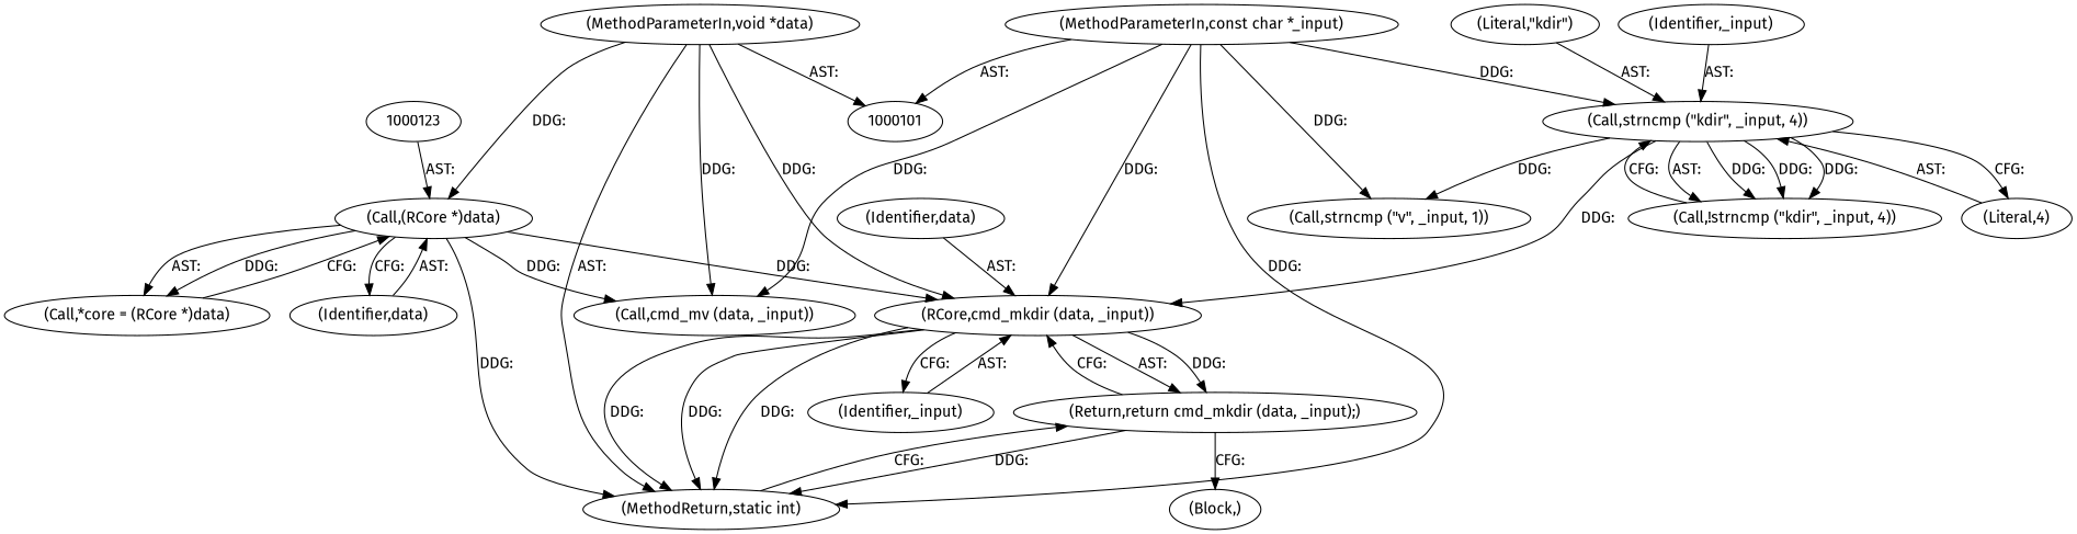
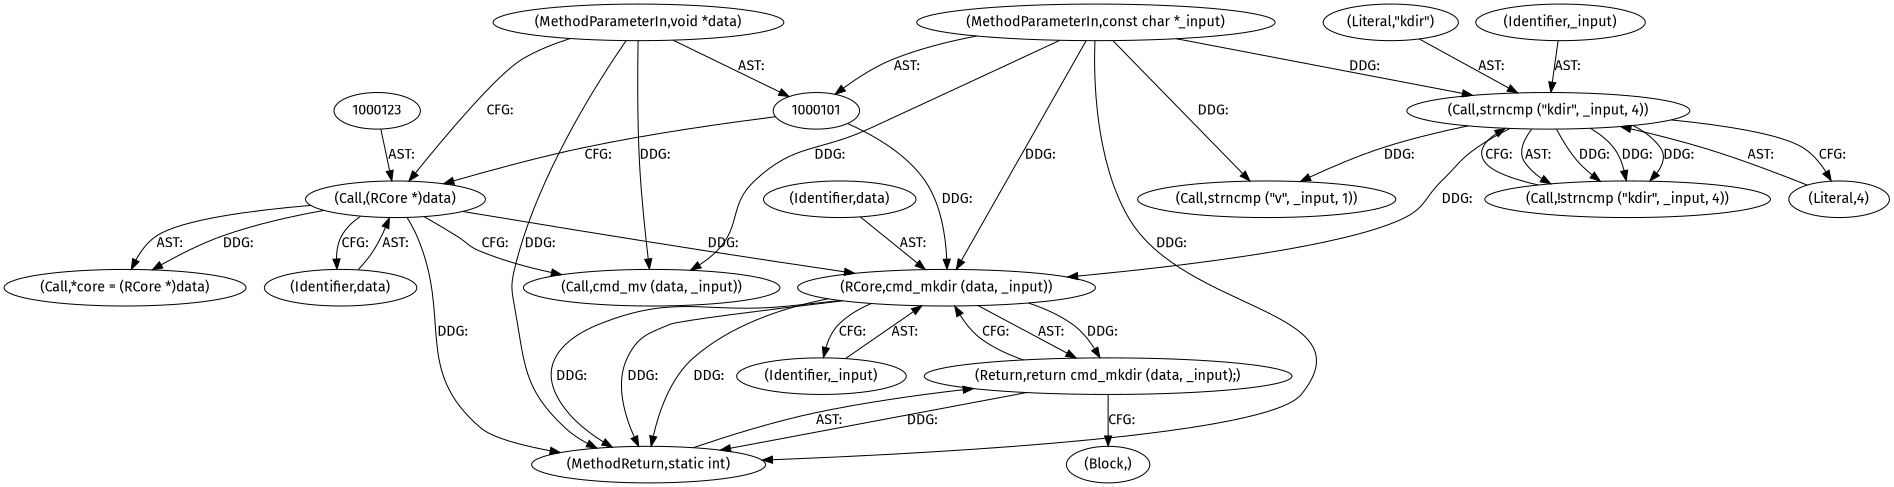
  digraph {
    fontname="Fira Sans"
    node [fontname="Fira Sans"]
    edge [fontname="Fira Sans"]
    n1 [label="(RCore,cmd_mkdir (data, _input))"]
    n2 [label="(Return,return cmd_mkdir (data, _input);)"]
    n3 [label="(Identifier,_input)"]
    n4 [label="(MethodReturn,static int)"]
    n5 [label="(Block,)"]
    n6 [label="(Call,(RCore *)data)"]
    n7 [label="(Identifier,data)"]
    n8 [label="(Call,*core = (RCore *)data)"]
    n9 [label="(Call,cmd_mv (data, _input))"]
    n10 [label="(MethodParameterIn,void *data)"]
    1000101
    n12 [label="(Call,strncmp (\"kdir\", _input, 4))"]
    n13 [label="(Call,strncmp (\"v\", _input, 1))"]
    n14 [label="(Call,!strncmp (\"kdir\", _input, 4))"]
    n15 [label="(Literal,4)"]
    n16 [label="(MethodParameterIn,const char *_input)"]
    n17 [label="(Literal,\"kdir\")"]
    n18 [label="(Identifier,data)"]
    n19 [label="(Identifier,_input)"]
    1000123
    n1 -> n2 [label="AST: "]
    n1 -> n2 [label="DDG: "]
    n1 -> n3 [label="CFG: "]
    n1 -> n4 [label="DDG: "]
    n1 -> n4 [label="DDG: "]
    n1 -> n4 [label="DDG: "]
    n2 -> n1 [label="CFG: "]
    n2 -> n4 [label="DDG: "]
    n2 -> n5 [label="CFG: "]
    n3 -> n1 [label="AST: "]
-   n4 -> n2 [label="CFG: "]
+   n4 -> n2 [label="AST: "]
    n6 -> n1 [label="DDG: "]
    n6 -> n4 [label="DDG: "]
    n6 -> n7 [label="CFG: "]
    n6 -> n8 [label="AST: "]
    n6 -> n8 [label="DDG: "]
-   n6 -> n9 [label="DDG: "]
+   n6 -> n9 [label="CFG: "]
    n7 -> n6 [label="AST: "]
-   n8 -> n6 [label="CFG: "]
-   n10 -> n1 [label="DDG: "]
-   n10 -> n4 [label="AST: "]
-   n10 -> n6 [label="DDG: "]
+   1000101 -> n6 [label="CFG: "]
+   1000101 -> n1 [label="DDG: "]
+   n10 -> n4 [label="DDG: "]
+   n10 -> n6 [label="CFG: "]
    n10 -> n9 [label="DDG: "]
    n10 -> 1000101 [label="AST: "]
    n12 -> n1 [label="DDG: "]
    n12 -> n13 [label="DDG: "]
    n12 -> n14 [label="AST: "]
    n12 -> n14 [label="DDG: "]
    n12 -> n14 [label="DDG: "]
    n12 -> n14 [label="DDG: "]
    n12 -> n15 [label="CFG: "]
    n14 -> n12 [label="CFG: "]
    n15 -> n12 [label="AST: "]
    n16 -> n1 [label="DDG: "]
    n16 -> n4 [label="DDG: "]
    n16 -> n9 [label="DDG: "]
    n16 -> 1000101 [label="AST: "]
    n16 -> n12 [label="DDG: "]
    n16 -> n13 [label="DDG: "]
    n17 -> n12 [label="AST: "]
    n18 -> n1 [label="AST: "]
    n19 -> n12 [label="AST: "]
    1000123 -> n6 [label="AST: "]
  }
